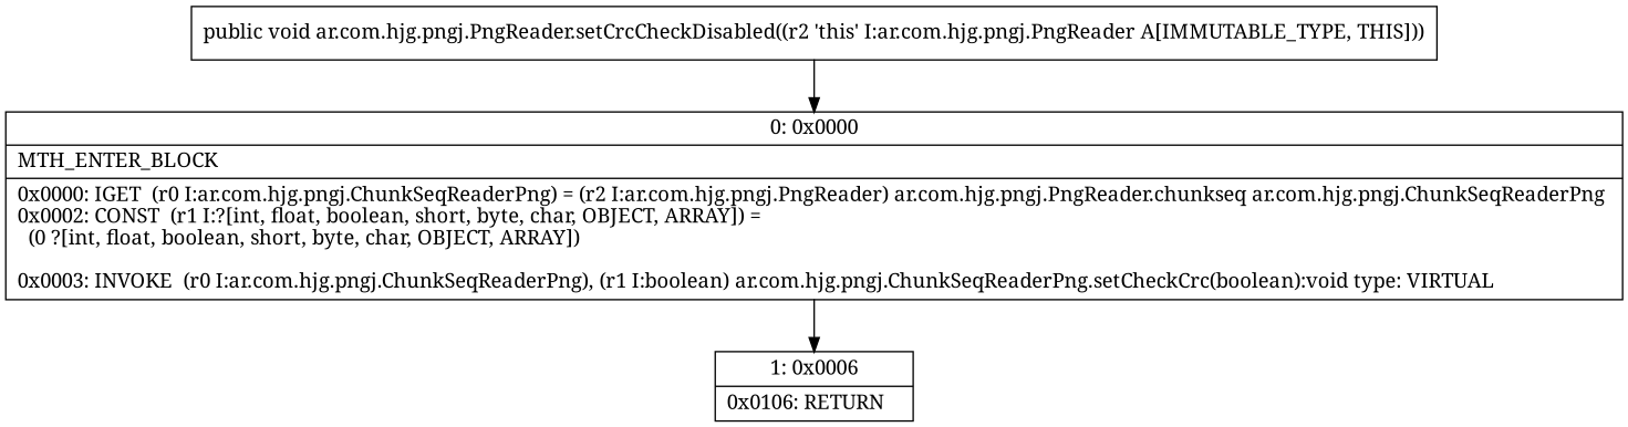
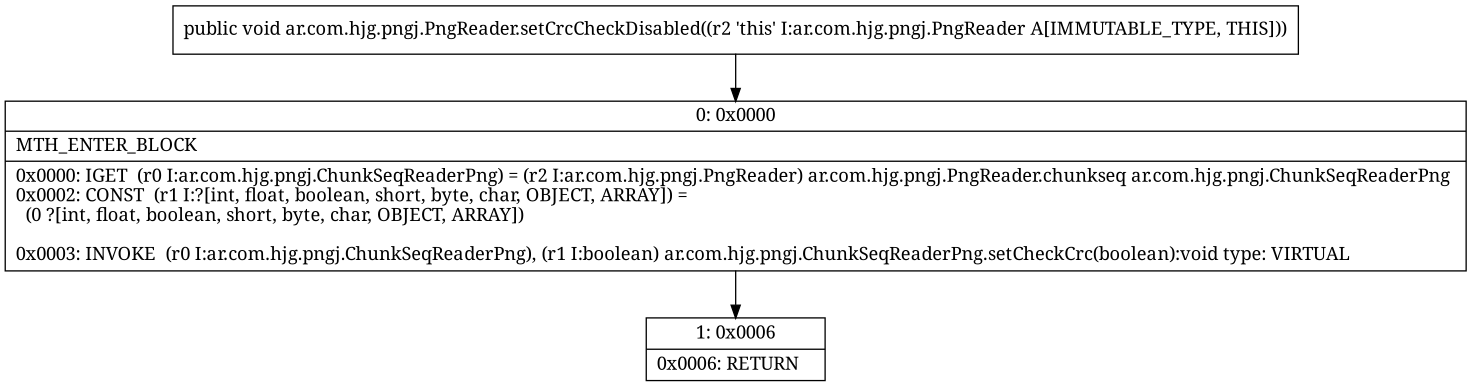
  digraph {
    fontname="Noto Serif"
    node [shape=record fontname="Noto Serif"]
    edge [fontname="Noto Serif"]
    n1 [label="{0\:\ 0x0000|MTH_ENTER_BLOCK\l|0x0000: IGET  (r0 I:ar.com.hjg.pngj.ChunkSeqReaderPng) = (r2 I:ar.com.hjg.pngj.PngReader) ar.com.hjg.pngj.PngReader.chunkseq ar.com.hjg.pngj.ChunkSeqReaderPng \l0x0002: CONST  (r1 I:?[int, float, boolean, short, byte, char, OBJECT, ARRAY]) = \l  (0 ?[int, float, boolean, short, byte, char, OBJECT, ARRAY])\l \l0x0003: INVOKE  (r0 I:ar.com.hjg.pngj.ChunkSeqReaderPng), (r1 I:boolean) ar.com.hjg.pngj.ChunkSeqReaderPng.setCheckCrc(boolean):void type: VIRTUAL \l}"]
-   n2 [label="{1\:\ 0x0006|0x0106: RETURN   \l}"]
+   n2 [label="{1\:\ 0x0006|0x0006: RETURN   \l}"]
    n3 [label="{public void ar.com.hjg.pngj.PngReader.setCrcCheckDisabled((r2 'this' I:ar.com.hjg.pngj.PngReader A[IMMUTABLE_TYPE, THIS])) }"]
    n1 -> n2
    n3 -> n1
  }
